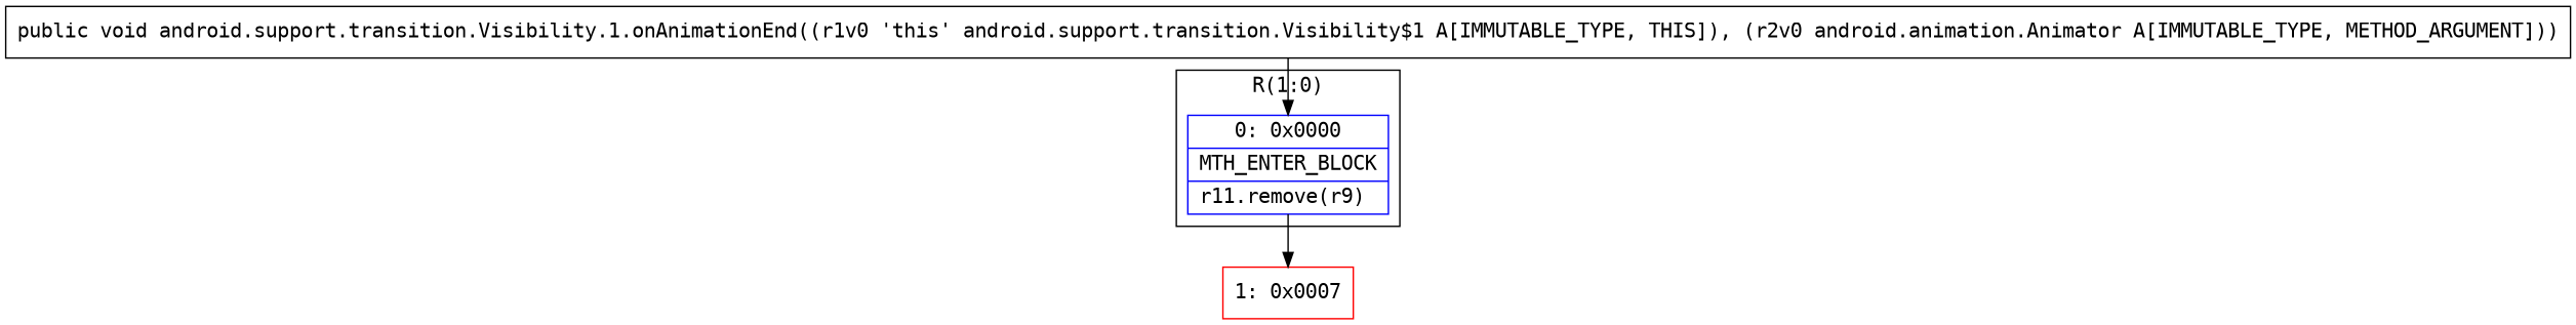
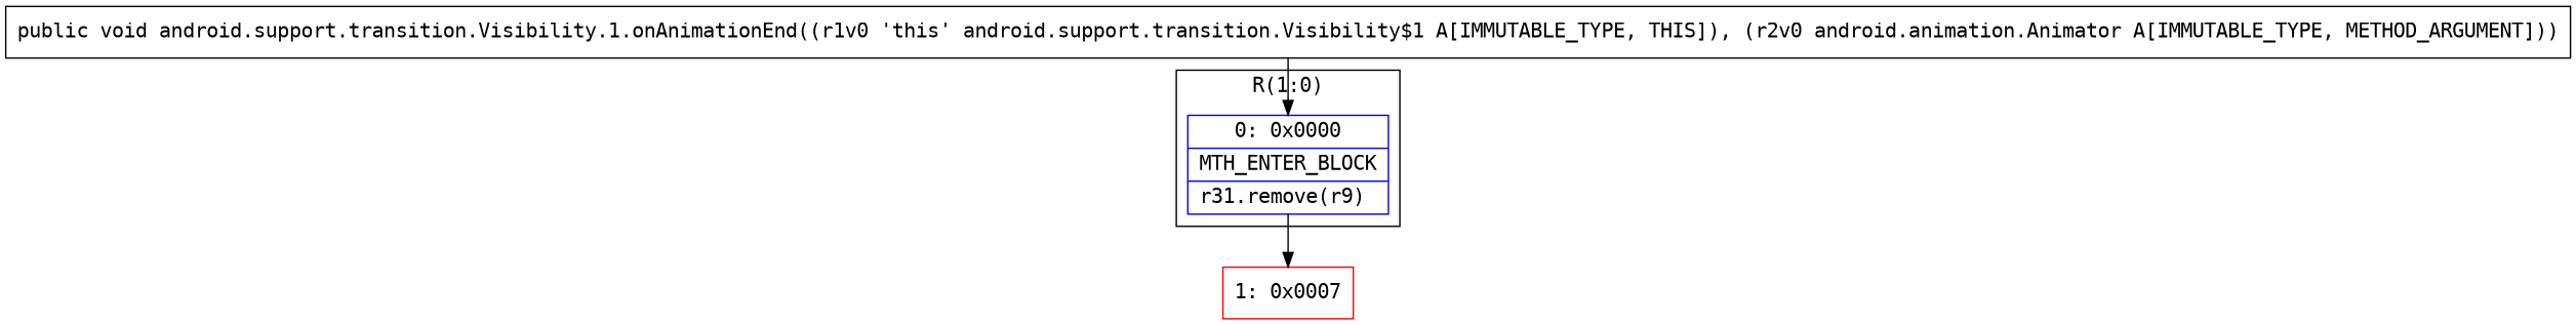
  digraph {
    fontname="DejaVu Sans Mono"
    node [shape=record fontname="DejaVu Sans Mono"]
    edge [fontname="DejaVu Sans Mono"]
-   n1 [color=blue label="{0\:\ 0x0000|MTH_ENTER_BLOCK\l|r11.remove(r9)\l}"]
+   n1 [color=blue label="{0\:\ 0x0000|MTH_ENTER_BLOCK\l|r31.remove(r9)\l}"]
    n2 [color=red label="{1\:\ 0x0007}"]
    n3 [label="{public void android.support.transition.Visibility.1.onAnimationEnd((r1v0 'this' android.support.transition.Visibility$1 A[IMMUTABLE_TYPE, THIS]), (r2v0 android.animation.Animator A[IMMUTABLE_TYPE, METHOD_ARGUMENT])) }"]
    subgraph cluster_1 {
      label="R(1:0)"
      n1
    }
    n1 -> n2
    n3 -> n1
  }
